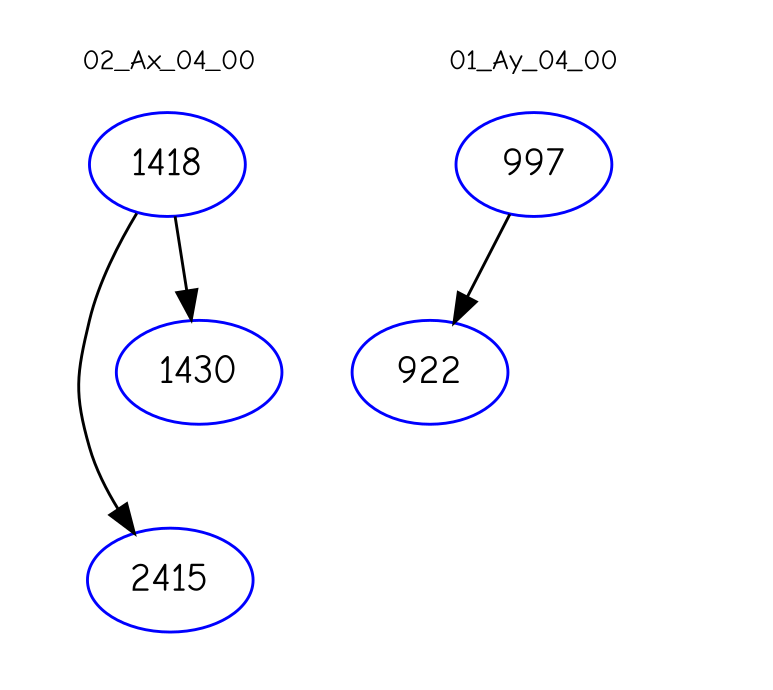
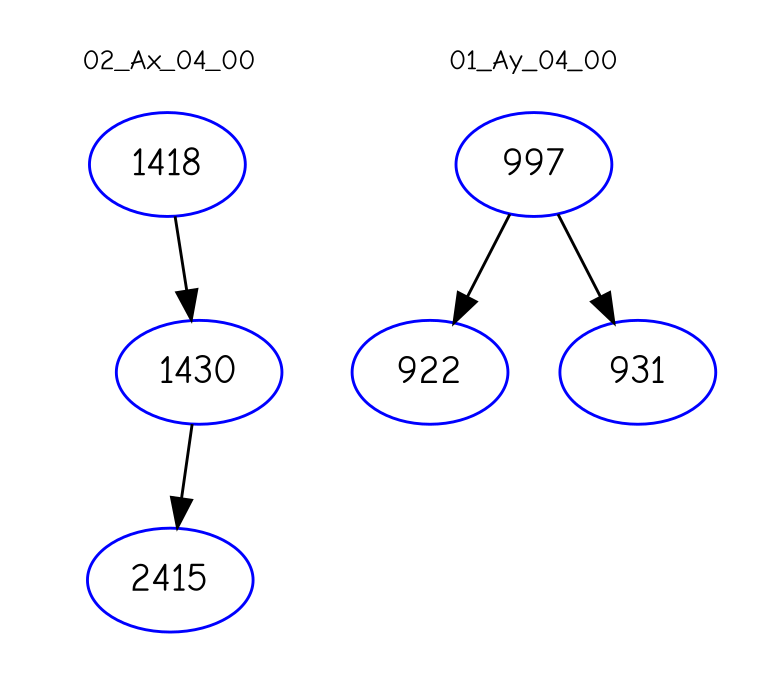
  digraph {
    fontname="Comic Neue"
    node [color=blue fontname="Comic Neue"]
    edge [color=black fontname="Comic Neue"]
    n1 [label=1418]
    n2 [label=2415]
    n3 [label=1430]
    n4 [label=997]
    n5 [label=922]
+   n6 [label=931]
    subgraph cluster_1 {
      color=white
      fontsize=10
      label="02_Ax_04_00"
      n1
      n2
      n3
    }
    subgraph cluster_2 {
      color=white
      fontsize=10
      label="01_Ay_04_00"
      n4
      n5
+     n6
    }
-   n1 -> n2
+   n3 -> n2
    n1 -> n3
    n4 -> n5
+   n4 -> n6
  }
